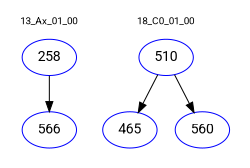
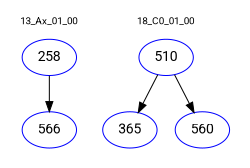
  digraph {
    fontname=Roboto
    node [color=blue fontname=Roboto]
    edge [color=black fontname=Roboto]
    n1 [label=258]
    n2 [label=566]
    n3 [label=510]
-   n4 [label=465]
+   n4 [label=365]
    n5 [label=560]
    subgraph cluster_1 {
      color=white
      fontsize=10
      label="13_Ax_01_00"
      n1
      n2
    }
    subgraph cluster_2 {
      color=white
      fontsize=10
      label="18_C0_01_00"
      n3
      n4
      n5
    }
    n1 -> n2
    n3 -> n4
    n3 -> n5
  }
